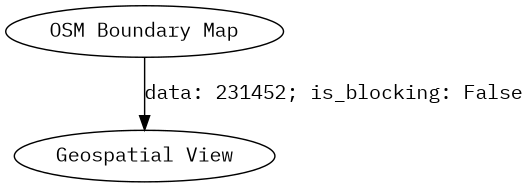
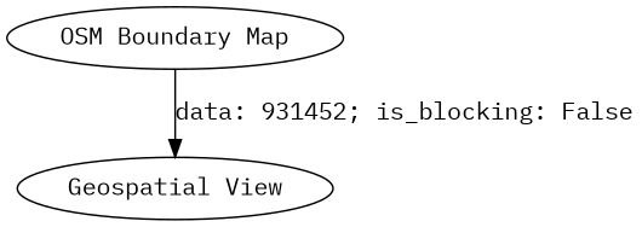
  digraph {
    rankdir=TB
    fontname="IBM Plex Mono"
    node [fontname="IBM Plex Mono"]
    n1 [label="OSM Boundary Map"]
    n2 [label="Geospatial View"]
-   n1 -> n2 [label="data: 231452; is_blocking: False" fontname="IBM Plex Mono"]
+   n1 -> n2 [label="data: 931452; is_blocking: False" fontname="IBM Plex Mono"]
  }
